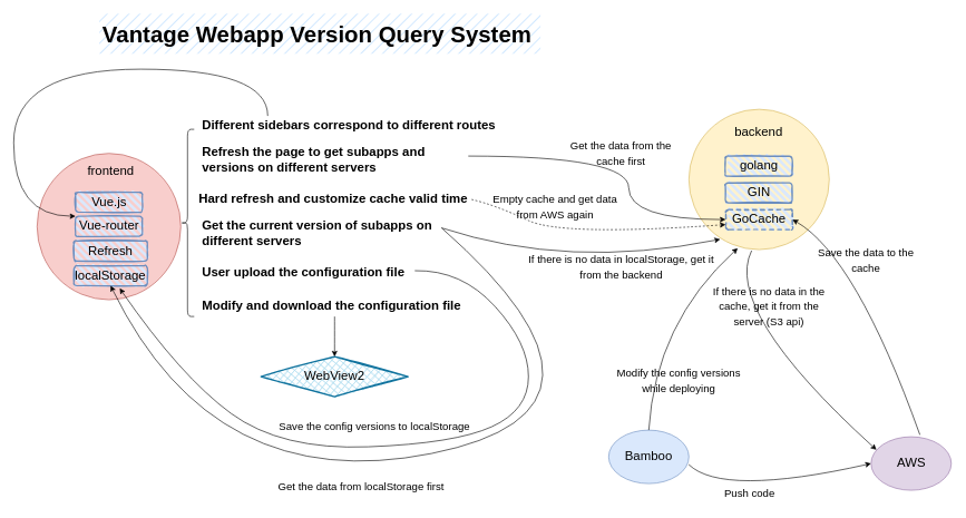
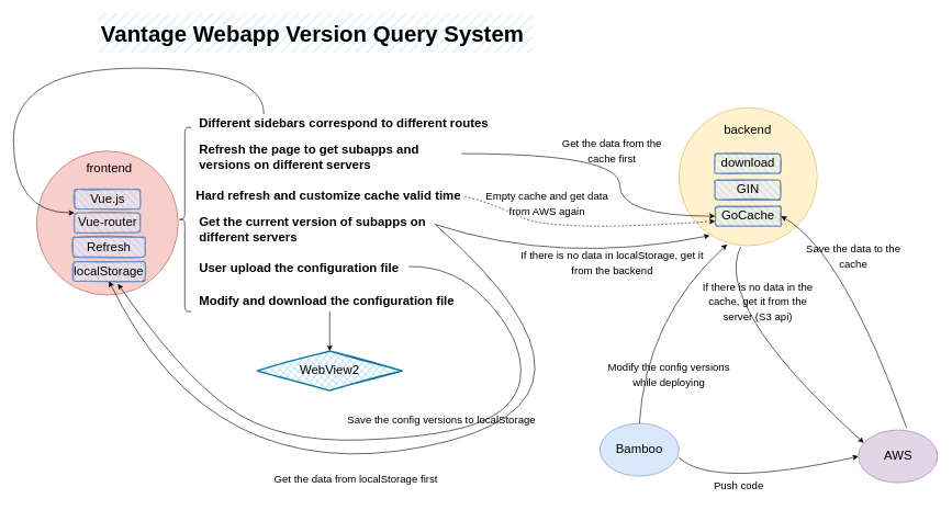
  <mxCell id="0" />
  <mxCell id="1" parent="0" />
  <mxCell id="2" value="" style="ellipse;whiteSpace=wrap;html=1;fillColor=#f8cecc;strokeColor=#b85450;" parent="1" vertex="1"><mxGeometry x="55" y="229" width="215" height="219" as="geometry" /></mxCell>
  <mxCell id="3" value="" style="ellipse;whiteSpace=wrap;html=1;fillColor=#fff2cc;strokeColor=#d6b656;" parent="1" vertex="1"><mxGeometry x="1030" y="163" width="210" height="210" as="geometry" /></mxCell>
  <mxCell id="4" value="&lt;font style=&quot;font-size: 19px;&quot;&gt;frontend&lt;/font&gt;" style="text;html=1;strokeColor=none;fillColor=none;align=center;verticalAlign=middle;whiteSpace=wrap;rounded=0;" parent="1" vertex="1"><mxGeometry x="127.5" y="240" width="75" height="30" as="geometry" /></mxCell>
  <mxCell id="5" value="&lt;font style=&quot;font-size: 19px;&quot;&gt;backend&lt;/font&gt;" style="text;html=1;strokeColor=none;fillColor=none;align=center;verticalAlign=middle;whiteSpace=wrap;rounded=0;" parent="1" vertex="1"><mxGeometry x="1097" y="183" width="75" height="30" as="geometry" /></mxCell>
  <mxCell id="6" value="Vue.js" style="rounded=1;whiteSpace=wrap;html=1;strokeWidth=2;fillWeight=4;hachureGap=8;hachureAngle=45;fillColor=#dae8fc;sketch=1;fontSize=19;strokeColor=#6c8ebf;" parent="1" vertex="1"><mxGeometry x="112.5" y="287" width="100" height="30" as="geometry" /></mxCell>
  <mxCell id="7" value="Vue-router" style="rounded=1;whiteSpace=wrap;html=1;strokeWidth=2;fillWeight=4;hachureGap=8;hachureAngle=45;fillColor=#dae8fc;sketch=1;fontSize=19;strokeColor=#6c8ebf;" parent="1" vertex="1"><mxGeometry x="112.5" y="323" width="100" height="30" as="geometry" /></mxCell>
  <mxCell id="8" value="localStorage" style="rounded=1;whiteSpace=wrap;html=1;strokeWidth=2;fillWeight=4;hachureGap=8;hachureAngle=45;fillColor=#dae8fc;sketch=1;fontSize=19;strokeColor=#6c8ebf;" parent="1" vertex="1"><mxGeometry x="110" y="397" width="110" height="30" as="geometry" /></mxCell>
- <mxCell id="9" value="golang" style="rounded=1;whiteSpace=wrap;html=1;strokeWidth=2;fillWeight=4;hachureGap=8;hachureAngle=45;fillColor=#dae8fc;sketch=1;fontSize=19;strokeColor=#6c8ebf;" parent="1" vertex="1"><mxGeometry x="1084.5" y="233" width="100" height="30" as="geometry" /></mxCell>
+ <mxCell id="9" value="download" style="rounded=1;whiteSpace=wrap;html=1;strokeWidth=2;fillWeight=4;hachureGap=8;hachureAngle=45;fillColor=#dae8fc;sketch=1;fontSize=19;strokeColor=#6c8ebf;" parent="1" vertex="1"><mxGeometry x="1084.5" y="233" width="100" height="30" as="geometry" /></mxCell>
  <mxCell id="10" value="GIN" style="rounded=1;whiteSpace=wrap;html=1;strokeWidth=2;fillWeight=4;hachureGap=8;hachureAngle=45;fillColor=#dae8fc;sketch=1;fontSize=19;strokeColor=#6c8ebf;" parent="1" vertex="1"><mxGeometry x="1084.5" y="273" width="100" height="30" as="geometry" /></mxCell>
- <mxCell id="11" value="GoCache" style="rounded=1;whiteSpace=wrap;html=1;strokeWidth=2;fillWeight=4;hachureGap=8;hachureAngle=45;fillColor=#dae8fc;sketch=1;fontSize=19;strokeColor=#6c8ebf;dashed=1;" parent="1" vertex="1"><mxGeometry x="1085" y="313" width="100" height="30" as="geometry" /></mxCell>
+ <mxCell id="11" value="GoCache" style="rounded=1;whiteSpace=wrap;html=1;strokeWidth=2;fillWeight=4;hachureGap=8;hachureAngle=45;fillColor=#dae8fc;sketch=1;fontSize=19;strokeColor=#6c8ebf;" parent="1" vertex="1"><mxGeometry x="1085" y="313" width="100" height="30" as="geometry" /></mxCell>
  <mxCell id="12" value="" style="shape=curlyBracket;whiteSpace=wrap;html=1;rounded=1;fontSize=19;" parent="1" vertex="1"><mxGeometry x="270" y="193" width="20" height="280" as="geometry" /></mxCell>
  <mxCell id="13" value="&lt;b&gt;Different sidebars correspond to different routes&lt;/b&gt;" style="text;html=1;align=left;verticalAlign=middle;whiteSpace=wrap;rounded=0;fontSize=19;shadow=0;glass=0;fillStyle=auto;" parent="1" vertex="1"><mxGeometry x="300" y="173" width="450" height="30" as="geometry" /></mxCell>
  <mxCell id="14" value="&lt;b&gt;Refresh the page to get subapps and versions on different servers&lt;/b&gt;" style="text;html=1;align=left;verticalAlign=middle;whiteSpace=wrap;rounded=0;fontSize=19;shadow=0;glass=0;fillStyle=auto;" parent="1" vertex="1"><mxGeometry x="300" y="223" width="410" height="30" as="geometry" /></mxCell>
  <mxCell id="15" value="" style="edgeStyle=orthogonalEdgeStyle;elbow=horizontal;endArrow=classic;html=1;rounded=0;fontSize=19;curved=1;entryX=0;entryY=0;entryDx=0;entryDy=0;fillColor=#f5f5f5;strokeColor=#000000;" parent="1" source="13" target="7" edge="1"><mxGeometry width="50" height="50" relative="1" as="geometry"><mxPoint x="400" y="163" as="sourcePoint" /><mxPoint x="95" y="303" as="targetPoint" /><Array as="points"><mxPoint x="400" y="103" /><mxPoint x="20" y="103" /><mxPoint x="20" y="323" /></Array></mxGeometry></mxCell>
  <mxCell id="16" value="" style="edgeStyle=orthogonalEdgeStyle;elbow=horizontal;endArrow=classic;html=1;rounded=0;fontSize=19;curved=1;entryX=0;entryY=0.5;entryDx=0;entryDy=0;fillColor=#f5f5f5;strokeColor=#000000;" parent="1" target="11" edge="1"><mxGeometry width="50" height="50" relative="1" as="geometry"><mxPoint x="700" y="233" as="sourcePoint" /><mxPoint x="810" y="423" as="targetPoint" /><Array as="points"><mxPoint x="940" y="233" /><mxPoint x="940" y="328" /></Array></mxGeometry></mxCell>
  <mxCell id="17" value="Bamboo" style="ellipse;whiteSpace=wrap;html=1;shadow=0;glass=0;fillStyle=auto;fontSize=19;fillColor=#dae8fc;strokeColor=#6c8ebf;" parent="1" vertex="1"><mxGeometry x="910" y="643" width="120" height="80" as="geometry" /></mxCell>
  <mxCell id="18" value="AWS" style="ellipse;whiteSpace=wrap;html=1;shadow=0;glass=0;fillStyle=auto;fontSize=19;fillColor=#e1d5e7;strokeColor=#9673a6;" parent="1" vertex="1"><mxGeometry x="1302.5" y="653" width="120" height="80" as="geometry" /></mxCell>
  <mxCell id="19" value="" style="curved=1;endArrow=classic;html=1;rounded=0;fontSize=19;elbow=vertical;exitX=0.447;exitY=1.007;exitDx=0;exitDy=0;exitPerimeter=0;entryX=0.067;entryY=0.244;entryDx=0;entryDy=0;entryPerimeter=0;" parent="1" source="3" target="18" edge="1"><mxGeometry width="50" height="50" relative="1" as="geometry"><mxPoint x="850" y="373" as="sourcePoint" /><mxPoint x="900" y="323" as="targetPoint" /><Array as="points"><mxPoint x="1080" y="463" /></Array></mxGeometry></mxCell>
  <mxCell id="20" value="" style="curved=1;endArrow=classic;html=1;rounded=0;fontSize=19;elbow=vertical;entryX=1;entryY=0.5;entryDx=0;entryDy=0;exitX=0.609;exitY=-0.036;exitDx=0;exitDy=0;exitPerimeter=0;" parent="1" source="18" target="11" edge="1"><mxGeometry width="50" height="50" relative="1" as="geometry"><mxPoint x="1240" y="473" as="sourcePoint" /><mxPoint x="1210" y="373" as="targetPoint" /><Array as="points"><mxPoint x="1280" y="383" /></Array></mxGeometry></mxCell>
  <mxCell id="21" value="&lt;font style=&quot;font-size: 16px;&quot;&gt;Save the data to the cache&lt;/font&gt;" style="text;html=1;strokeColor=none;fillColor=none;align=center;verticalAlign=middle;whiteSpace=wrap;rounded=0;shadow=0;glass=0;fillStyle=auto;fontSize=19;" parent="1" vertex="1"><mxGeometry x="1220" y="373" width="150" height="30" as="geometry" /></mxCell>
  <mxCell id="22" value="&lt;b&gt;Hard refresh and&amp;nbsp;customize cache valid time&lt;/b&gt;" style="text;html=1;align=left;verticalAlign=middle;whiteSpace=wrap;rounded=0;fontSize=19;shadow=0;glass=0;fillStyle=auto;" parent="1" vertex="1"><mxGeometry x="295" y="283" width="410" height="30" as="geometry" /></mxCell>
  <mxCell id="23" value="" style="curved=1;endArrow=classic;html=1;rounded=0;fontSize=19;fontColor=#000000;strokeColor=#000000;elbow=vertical;entryX=0;entryY=0.75;entryDx=0;entryDy=0;exitX=1;exitY=0.5;exitDx=0;exitDy=0;dashed=1;" parent="1" source="22" target="11" edge="1"><mxGeometry width="50" height="50" relative="1" as="geometry"><mxPoint x="710" y="303" as="sourcePoint" /><mxPoint x="910" y="303" as="targetPoint" /><Array as="points"><mxPoint x="740" y="306" /><mxPoint x="840" y="353" /></Array></mxGeometry></mxCell>
  <mxCell id="24" value="&lt;b&gt;Get the current version of subapps on different servers&lt;/b&gt;" style="text;html=1;align=left;verticalAlign=middle;whiteSpace=wrap;rounded=0;fontSize=19;shadow=0;glass=0;fillStyle=auto;" parent="1" vertex="1"><mxGeometry x="300" y="333" width="360" height="30" as="geometry" /></mxCell>
  <mxCell id="25" value="" style="curved=1;endArrow=classic;html=1;rounded=0;fontSize=19;fontColor=#000000;strokeColor=#000000;elbow=vertical;exitX=1;exitY=0.25;exitDx=0;exitDy=0;entryX=0.5;entryY=1;entryDx=0;entryDy=0;" parent="1" source="24" target="8" edge="1"><mxGeometry width="50" height="50" relative="1" as="geometry"><mxPoint x="710" y="343" as="sourcePoint" /><mxPoint x="330" y="533" as="targetPoint" /><Array as="points"><mxPoint x="970" y="613" /><mxPoint x="320" y="743" /></Array></mxGeometry></mxCell>
  <mxCell id="26" value="" style="curved=1;endArrow=classic;html=1;rounded=0;fontSize=19;fontColor=#000000;strokeColor=#000000;elbow=vertical;exitX=1;exitY=0.25;exitDx=0;exitDy=0;entryX=0.223;entryY=0.926;entryDx=0;entryDy=0;entryPerimeter=0;" parent="1" source="24" target="3" edge="1"><mxGeometry width="50" height="50" relative="1" as="geometry"><mxPoint x="850" y="453" as="sourcePoint" /><mxPoint x="900" y="403" as="targetPoint" /><Array as="points"><mxPoint x="850" y="403" /></Array></mxGeometry></mxCell>
  <mxCell id="27" value="&lt;b&gt;User upload the configuration file&lt;/b&gt;" style="text;html=1;align=left;verticalAlign=middle;whiteSpace=wrap;rounded=0;fontSize=19;shadow=0;glass=0;fillStyle=auto;" parent="1" vertex="1"><mxGeometry x="300" y="393" width="320" height="30" as="geometry" /></mxCell>
  <mxCell id="28" value="&lt;b&gt;Modify and download the configuration file&lt;/b&gt;" style="text;html=1;align=left;verticalAlign=middle;whiteSpace=wrap;rounded=0;fontSize=19;shadow=0;glass=0;fillStyle=auto;" parent="1" vertex="1"><mxGeometry x="300" y="443" width="400" height="30" as="geometry" /></mxCell>
  <mxCell id="29" value="" style="curved=1;endArrow=classic;html=1;rounded=0;fontSize=19;fontColor=#000000;strokeColor=#000000;elbow=vertical;entryX=0.623;entryY=1.129;entryDx=0;entryDy=0;entryPerimeter=0;" parent="1" source="27" target="8" edge="1"><mxGeometry width="50" height="50" relative="1" as="geometry"><mxPoint x="610" y="408" as="sourcePoint" /><mxPoint x="310" y="503" as="targetPoint" /><Array as="points"><mxPoint x="690" y="403" /><mxPoint x="790" y="513" /><mxPoint x="790" y="613" /><mxPoint x="680" y="663" /><mxPoint x="420" y="673" /><mxPoint x="270" y="563" /></Array></mxGeometry></mxCell>
  <mxCell id="30" value="WebView2" style="rhombus;whiteSpace=wrap;html=1;strokeWidth=2;fillWeight=-1;hachureGap=8;fillStyle=cross-hatch;fillColor=#b1ddf0;sketch=1;shadow=0;glass=0;fontSize=19;strokeColor=#10739e;" parent="1" vertex="1"><mxGeometry x="390" y="533" width="220" height="60" as="geometry" /></mxCell>
  <mxCell id="31" value="" style="endArrow=classic;html=1;rounded=0;fontSize=19;fontColor=#000000;strokeColor=#000000;curved=1;elbow=vertical;entryX=0.5;entryY=0;entryDx=0;entryDy=0;exitX=0.5;exitY=1;exitDx=0;exitDy=0;" parent="1" source="28" target="30" edge="1"><mxGeometry width="50" height="50" relative="1" as="geometry"><mxPoint x="490" y="493" as="sourcePoint" /><mxPoint x="540" y="443" as="targetPoint" /></mxGeometry></mxCell>
  <mxCell id="32" value="" style="curved=1;endArrow=classic;html=1;rounded=0;fontSize=19;fontColor=#000000;strokeColor=#000000;elbow=vertical;entryX=0.348;entryY=0.99;entryDx=0;entryDy=0;entryPerimeter=0;exitX=0.5;exitY=0;exitDx=0;exitDy=0;" parent="1" source="17" target="3" edge="1"><mxGeometry width="50" height="50" relative="1" as="geometry"><mxPoint x="900" y="493" as="sourcePoint" /><mxPoint x="950" y="443" as="targetPoint" /><Array as="points"><mxPoint x="980" y="483" /></Array></mxGeometry></mxCell>
  <mxCell id="33" value="" style="curved=1;endArrow=classic;html=1;rounded=0;fontSize=19;fontColor=#000000;strokeColor=#000000;elbow=vertical;exitX=0.998;exitY=0.644;exitDx=0;exitDy=0;entryX=0;entryY=0.5;entryDx=0;entryDy=0;exitPerimeter=0;" parent="1" source="17" target="18" edge="1"><mxGeometry width="50" height="50" relative="1" as="geometry"><mxPoint x="900" y="493" as="sourcePoint" /><mxPoint x="1160" y="523" as="targetPoint" /><Array as="points"><mxPoint x="1080" y="743" /></Array></mxGeometry></mxCell>
  <mxCell id="34" value="&lt;font style=&quot;font-size: 16px;&quot;&gt;Push code&lt;/font&gt;" style="text;html=1;strokeColor=none;fillColor=none;align=center;verticalAlign=middle;whiteSpace=wrap;rounded=0;shadow=0;glass=0;fillStyle=auto;fontSize=19;fontColor=#000000;" parent="1" vertex="1"><mxGeometry x="1070" y="723" width="102" height="30" as="geometry" /></mxCell>
- <mxCell id="35" value="&lt;font style=&quot;font-size: 16px;&quot;&gt;Save the config versions to localStorage&lt;/font&gt;" style="text;html=1;strokeColor=none;fillColor=none;align=center;verticalAlign=middle;whiteSpace=wrap;rounded=0;shadow=0;glass=0;fillStyle=auto;fontSize=19;fontColor=#000000;" parent="1" vertex="1"><mxGeometry x="380" y="623" width="360" height="30" as="geometry" /></mxCell>
+ <mxCell id="35" value="&lt;font style=&quot;font-size: 16px;&quot;&gt;Save the config versions to localStorage&lt;/font&gt;" style="text;html=1;strokeColor=none;fillColor=none;align=center;verticalAlign=middle;whiteSpace=wrap;rounded=0;shadow=0;glass=0;fillStyle=auto;fontSize=19;fontColor=#000000;" parent="1" vertex="1"><mxGeometry x="490" y="623" width="360" height="30" as="geometry" /></mxCell>
  <mxCell id="36" value="&lt;font style=&quot;font-size: 16px;&quot;&gt;Modify the config versions while deploying&lt;/font&gt;" style="text;html=1;strokeColor=none;fillColor=none;align=center;verticalAlign=middle;whiteSpace=wrap;rounded=0;shadow=0;glass=0;fillStyle=auto;fontSize=19;fontColor=#000000;" parent="1" vertex="1"><mxGeometry x="910" y="553" width="210" height="30" as="geometry" /></mxCell>
  <mxCell id="37" value="&lt;font style=&quot;font-size: 16px;&quot;&gt;Get the data from the cache first&lt;/font&gt;" style="text;html=1;strokeColor=none;fillColor=none;align=center;verticalAlign=middle;whiteSpace=wrap;rounded=0;shadow=0;glass=0;fillStyle=auto;fontSize=19;fontColor=#000000;" parent="1" vertex="1"><mxGeometry x="840" y="213" width="177" height="30" as="geometry" /></mxCell>
  <mxCell id="38" value="&lt;font style=&quot;font-size: 16px;&quot;&gt;Get the data from localStorage first&lt;/font&gt;" style="text;html=1;strokeColor=none;fillColor=none;align=center;verticalAlign=middle;whiteSpace=wrap;rounded=0;shadow=0;glass=0;fillStyle=auto;fontSize=19;fontColor=#000000;" parent="1" vertex="1"><mxGeometry x="370" y="713" width="340" height="30" as="geometry" /></mxCell>
  <mxCell id="39" value="&lt;font style=&quot;font-size: 16px;&quot;&gt;If there is no data in the cache, get it from the server (S3 api)&lt;/font&gt;" style="text;html=1;strokeColor=none;fillColor=none;align=center;verticalAlign=middle;whiteSpace=wrap;rounded=0;shadow=0;glass=0;fillStyle=auto;fontSize=19;fontColor=#000000;" parent="1" vertex="1"><mxGeometry x="1050" y="443" width="200" height="30" as="geometry" /></mxCell>
  <mxCell id="40" value="&lt;font style=&quot;font-size: 16px;&quot;&gt;Empty cache and get data from AWS again&lt;/font&gt;" style="text;html=1;strokeColor=none;fillColor=none;align=center;verticalAlign=middle;whiteSpace=wrap;rounded=0;shadow=0;glass=0;fillStyle=auto;fontSize=19;fontColor=#000000;" parent="1" vertex="1"><mxGeometry x="720" y="293" width="220" height="30" as="geometry" /></mxCell>
  <mxCell id="41" value="&lt;font style=&quot;font-size: 16px;&quot;&gt;If there is no data in localStorage, get it from the backend&lt;/font&gt;" style="text;html=1;strokeColor=none;fillColor=none;align=center;verticalAlign=middle;whiteSpace=wrap;rounded=0;shadow=0;glass=0;fillStyle=auto;fontSize=19;fontColor=#000000;" parent="1" vertex="1"><mxGeometry x="783.5" y="383" width="290" height="30" as="geometry" /></mxCell>
  <mxCell id="42" value="&lt;h1&gt;&lt;font style=&quot;font-size: 34px;&quot;&gt;Vantage Webapp Version Query System&amp;nbsp;&lt;/font&gt;&lt;/h1&gt;" style="text;html=1;spacing=5;spacingTop=-20;whiteSpace=wrap;overflow=hidden;rounded=0;shadow=0;glass=0;fillStyle=hatch;fontSize=16;fillColor=#99CCFF;" parent="1" vertex="1"><mxGeometry x="148" y="20" width="660" height="60" as="geometry" /></mxCell>
  <mxCell id="43" value="Refresh" style="rounded=1;whiteSpace=wrap;html=1;strokeWidth=2;fillWeight=4;hachureGap=8;hachureAngle=45;fillColor=#dae8fc;sketch=1;fontSize=19;strokeColor=#6c8ebf;" parent="1" vertex="1"><mxGeometry x="110" y="360" width="110" height="30" as="geometry" /></mxCell>
